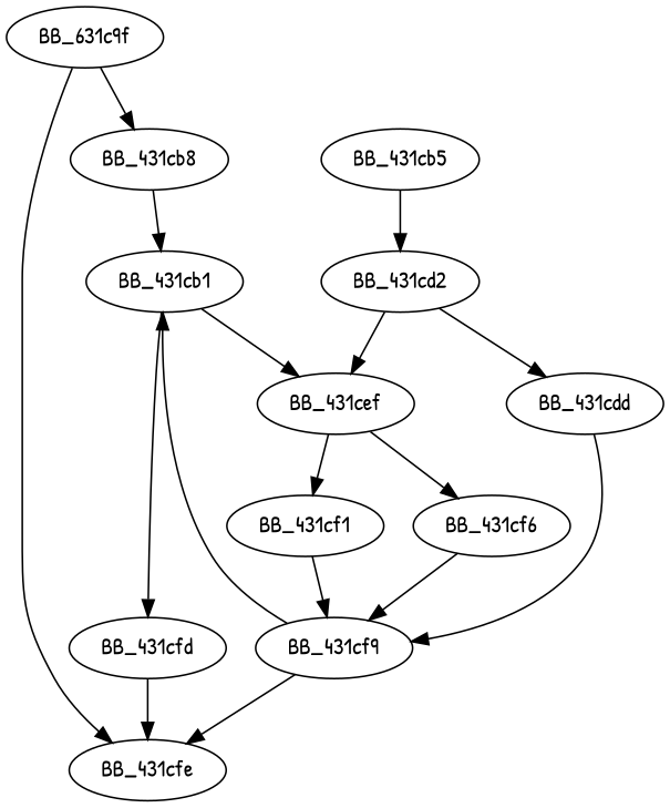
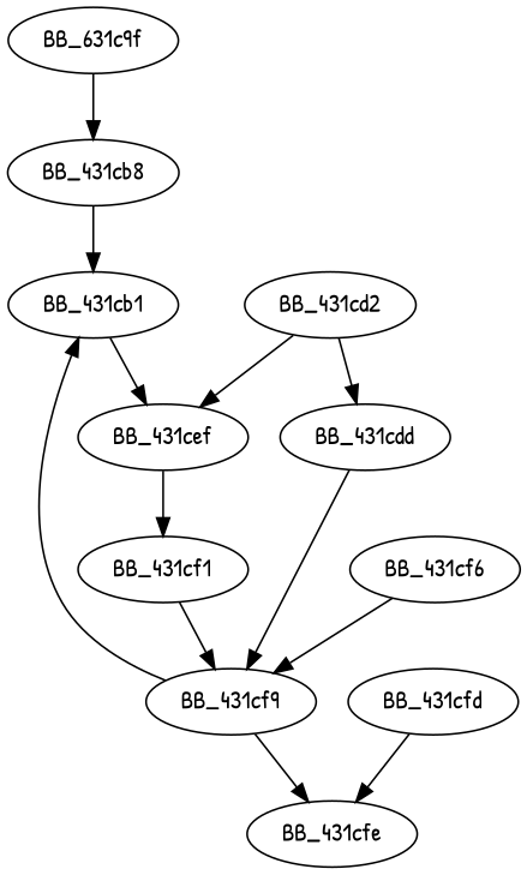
  digraph {
    fontname="Patrick Hand"
    node [fontname="Patrick Hand"]
    edge [fontname="Patrick Hand"]
    n1 [label=BB_631c9f]
    n2 [label=BB_431cb8]
    BB_431cfe
    BB_431cb1
    BB_431cfd
    BB_431cef
    n7 [label=BB_431cd2]
-   BB_431cb5
    BB_431cdd
    BB_431cf9
    BB_431cf1
    BB_431cf6
    n1 -> n2
-   n1 -> BB_431cfe
    n2 -> BB_431cb1
-   BB_431cb1 -> BB_431cfd
    BB_431cb1 -> BB_431cef
    BB_431cfd -> BB_431cfe
    BB_431cef -> BB_431cf1
-   BB_431cef -> BB_431cf6
    n7 -> BB_431cef
    n7 -> BB_431cdd
-   BB_431cb5 -> n7
    BB_431cdd -> BB_431cf9
    BB_431cf9 -> BB_431cfe
    BB_431cf9 -> BB_431cb1
    BB_431cf1 -> BB_431cf9
    BB_431cf6 -> BB_431cf9
  }
